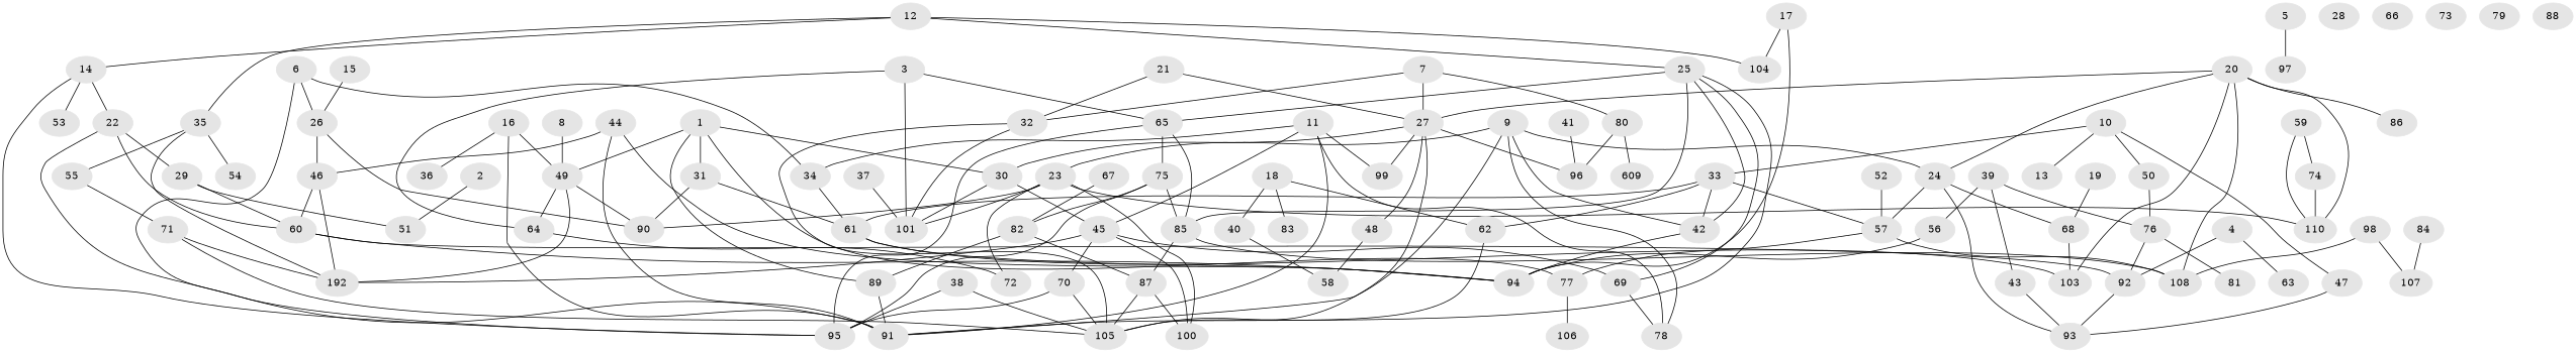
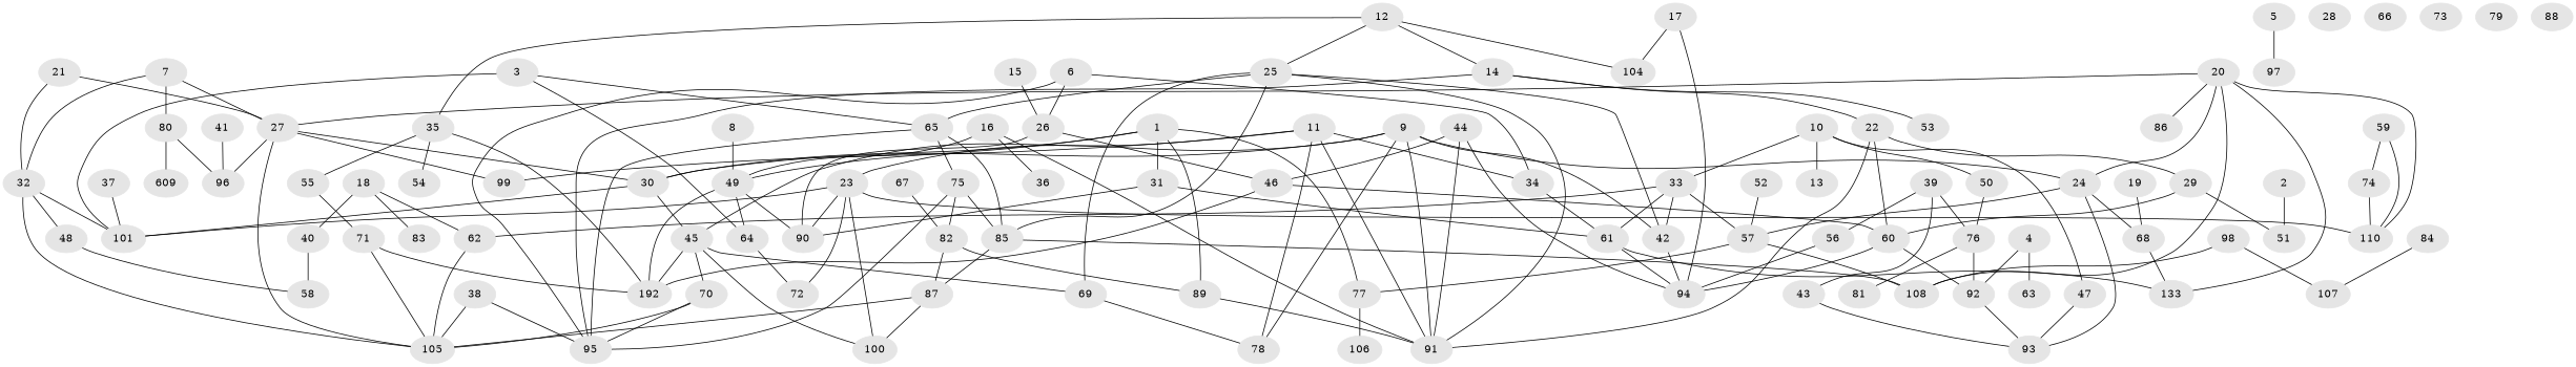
  graph {
    node [color=gray90 style=filled]
    1
    30
    31
    49
    77
    89
    101
    45
    90
    61
    64
    n12 [label=192]
    106
    91
    2
    51
    3
    65
    72
    4
    63
    92
    93
    5
    97
    6
    26
    34
    95
    46
    7
    27
    32
    80
    99
    48
    96
    105
    n39 [label=609]
    8
    9
    23
    24
    42
    78
    110
    100
    68
    57
    94
    10
    13
    33
    47
    50
    62
    76
    11
    69
    70
    12
    14
    25
    35
    104
    22
    53
    85
    54
    55
    29
    60
    15
    16
    36
    17
    18
    40
    83
    58
    19
-   103
+   103 [label=133]
    20
    86
    108
    21
    75
    87
    28
    71
    37
    38
    39
    43
    56
    81
    41
    44
    52
    59
    74
    82
    66
    67
    73
    79
    84
    107
    88
    98
    1 -- 30
    1 -- 31
    1 -- 49
    1 -- 77
    1 -- 89
    30 -- 101
    30 -- 45
    31 -- 90
    31 -- 61
    49 -- 90
    49 -- 64
    49 -- n12
    77 -- 106
    89 -- 91
    45 -- n12
    45 -- 100
    45 -- 69
    45 -- 70
    61 -- 94
    61 -- 103
    64 -- 72
    2 -- 51
    3 -- 101
    3 -- 64
    3 -- 65
    65 -- 95
    65 -- 85
    65 -- 75
    4 -- 63
    4 -- 92
    92 -- 93
    5 -- 97
    6 -- 26
    6 -- 34
    6 -- 95
    26 -- 90
    26 -- 46
    34 -- 61
    46 -- n12
    46 -- 60
    7 -- 27
    7 -- 32
    7 -- 80
    27 -- 30
    27 -- 99
-   27 -- 48
+   32 -- 48
    27 -- 96
    27 -- 105
    32 -- 101
    32 -- 105
    80 -- 96
    80 -- n39
    48 -- 58
    8 -- 49
+   9 -- 30
    9 -- 91
    9 -- 23
    9 -- 24
    9 -- 42
    9 -- 78
    23 -- 101
    23 -- 90
    23 -- 72
    23 -- 110
    23 -- 100
    24 -- 93
    24 -- 68
    24 -- 57
    42 -- 94
    68 -- 103
    57 -- 77
    57 -- 108
    10 -- 13
    10 -- 33
    10 -- 47
    10 -- 50
    33 -- 61
    33 -- 42
    33 -- 57
    33 -- 62
    47 -- 93
    50 -- 76
    62 -- 105
    76 -- 92
    76 -- 81
    11 -- 45
    11 -- 91
    11 -- 34
    11 -- 99
    11 -- 78
    69 -- 78
    70 -- 95
    70 -- 105
    12 -- 14
    12 -- 25
    12 -- 35
    12 -- 104
    14 -- 95
    14 -- 22
    14 -- 53
    25 -- 91
    25 -- 65
    25 -- 42
    25 -- 69
    25 -- 85
    35 -- n12
    35 -- 54
    35 -- 55
    22 -- 91
    22 -- 29
    22 -- 60
    85 -- 108
    85 -- 87
    55 -- 71
    29 -- 51
    29 -- 60
    60 -- 92
    60 -- 94
    15 -- 26
    16 -- 49
    16 -- 91
    16 -- 36
    17 -- 94
    17 -- 104
    18 -- 62
    18 -- 40
    18 -- 83
    40 -- 58
    19 -- 68
    20 -- 27
    20 -- 24
    20 -- 110
    20 -- 103
    20 -- 86
    20 -- 108
    21 -- 27
    21 -- 32
    75 -- 95
    75 -- 85
    75 -- 82
    87 -- 105
    87 -- 100
    71 -- n12
    71 -- 105
    37 -- 101
    38 -- 95
    38 -- 105
    39 -- 76
    39 -- 43
    39 -- 56
    43 -- 93
    56 -- 94
    41 -- 96
    44 -- 91
    44 -- 46
    44 -- 94
    52 -- 57
    59 -- 110
    59 -- 74
    74 -- 110
    82 -- 89
    82 -- 87
    67 -- 82
    84 -- 107
    98 -- 108
    98 -- 107
  }
